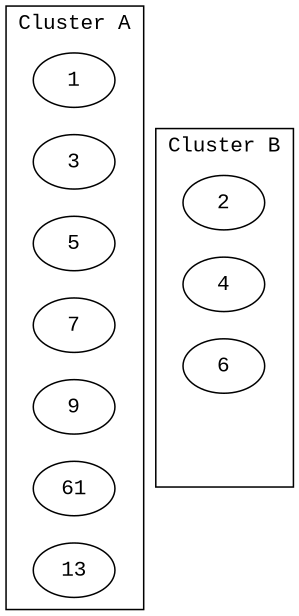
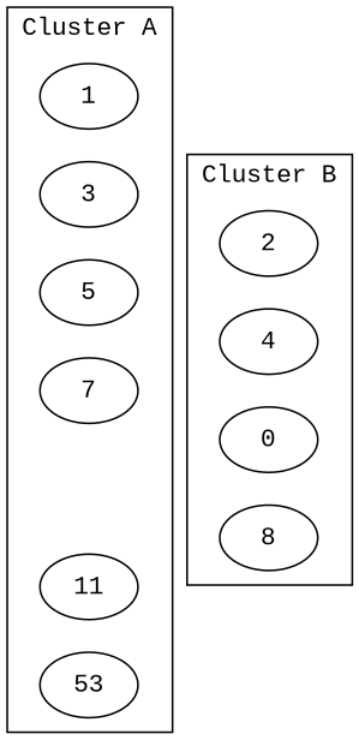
  digraph {
    packmode=array_i1
    rankdir=LR
    fontname="Liberation Mono"
    node [fontname="Liberation Mono"]
    1
    3
    5
    7
-   9
-   11 [label=61]
-   13
+   11
+   13 [label=53]
    2
    4
-   6
+   6 [label=0]
+   8
    subgraph cluster_1 {
      label="Cluster A"
      packmode=array_i7
      1
      3
      5
      7
-     9
      11
      13
    }
    subgraph cluster_2 {
      label="Cluster B"
      packmode=array_i4
      2
      4
      6
+     8
    }
  }
